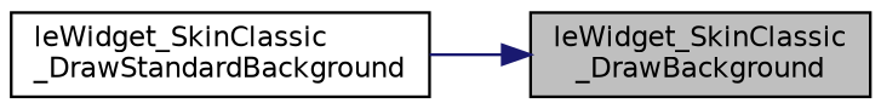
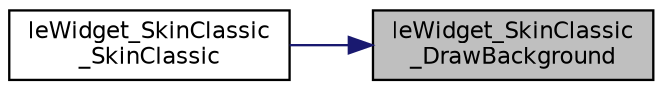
  digraph {
    rankdir=RL
    node [color=black fontname=Helvetica fontsize=10 shape=record style=filled]
    n1 [fillcolor=grey75 fontcolor=black height=0.2 label="leWidget_SkinClassic\l_DrawBackground" width=0.4]
-   n2 [fillcolor=white height=0.2 label="leWidget_SkinClassic\l_DrawStandardBackground" width=0.4]
+   n2 [fillcolor=white height=0.2 label="leWidget_SkinClassic\l_SkinClassic" width=0.4]
    n1 -> n2 [color=midnightblue dir=back fontname=Helvetica fontsize=10 labelfontname=Helvetica labelfontsize=10 style=solid]
  }
